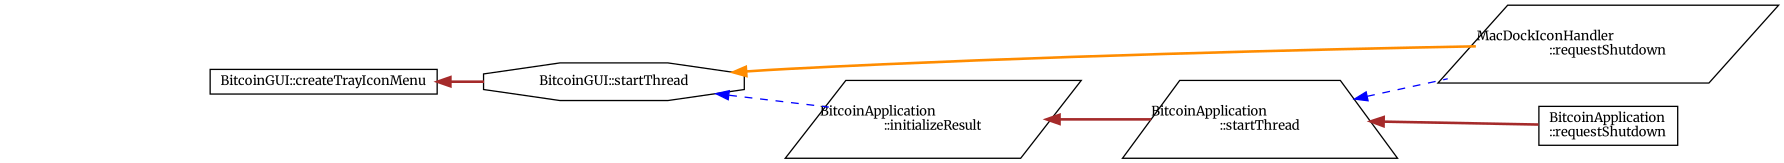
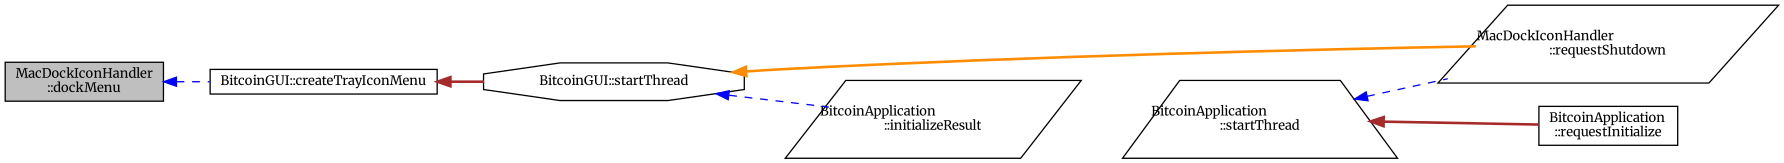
  digraph {
    fontname=Merriweather
    rankdir=LR
    node [color=black fillcolor=white fontname=Merriweather fontsize=10 shape=box style=filled]
    edge [color=blue dir=back fontname=Merriweather fontsize=10 labelfontname=Helvetica labelfontsize=10 style=bold]
+   n1 [fillcolor=grey75 fontcolor=black height=0.2 label="MacDockIconHandler\l::dockMenu" width=0.4]
    n2 [height=0.2 label="BitcoinGUI::createTrayIconMenu" width=0.4]
    n3 [height=0.2 label="BitcoinGUI::startThread" shape=octagon width=0.4]
    n4 [height=0.2 label="MacDockIconHandler\l::requestShutdown" shape=parallelogram width=0.4]
    n5 [height=0.2 label="BitcoinApplication\l::initializeResult" shape=parallelogram width=0.4]
    n6 [height=0.2 label="BitcoinApplication\l::startThread" shape=trapezium width=0.4]
-   n7 [height=0.2 label="BitcoinApplication\l::requestShutdown" width=0.4]
+   n7 [height=0.2 label="BitcoinApplication\l::requestInitialize" width=0.4]
+   n1 -> n2 [style=dashed]
    n2 -> n3 [color=brown]
    n3 -> n4 [color=darkorange]
    n3 -> n5 [style=dashed]
-   n5 -> n6 [color=brown]
    n6 -> n4 [style=dashed]
    n6 -> n7 [color=brown]
  }
